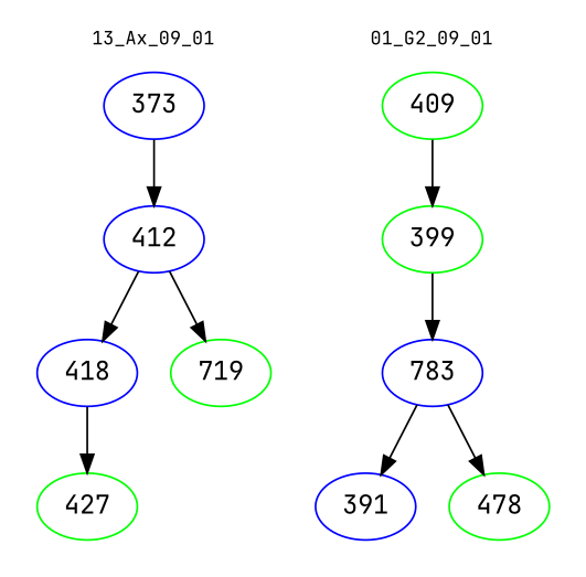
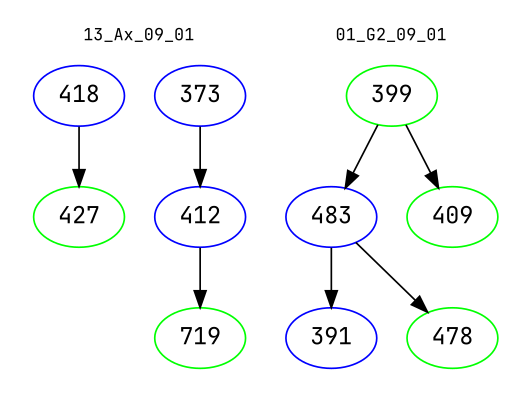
  digraph {
    fontname="JetBrains Mono"
    node [color=blue fontname="JetBrains Mono"]
    edge [color=black fontname="JetBrains Mono"]
    n1 [label=412]
    n2 [label=373]
    n3 [label=418]
    n4 [color=green label=719]
    n5 [color=green label=427]
    n6 [color=green label=399]
-   n7 [label=783]
+   n7 [label=483]
    n8 [color=green label=409]
    n9 [label=391]
    n10 [color=green label=478]
    subgraph cluster_1 {
      color=white
      fontsize=10
      label="13_Ax_09_01"
      n1
      n2
      n3
      n4
      n5
    }
    subgraph cluster_2 {
      color=white
      fontsize=10
      label="01_G2_09_01"
      n6
      n7
      n8
      n9
      n10
    }
-   n1 -> n3
    n1 -> n4
    n2 -> n1
    n3 -> n5
    n6 -> n7
-   n8 -> n6
+   n6 -> n8
    n7 -> n9
    n7 -> n10
  }
